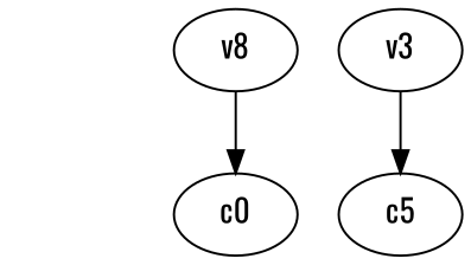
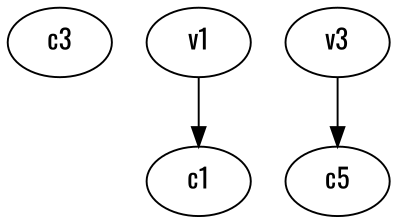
  strict digraph {
    fontname=Oswald
    node [fontname=Oswald]
    edge [fontname=Oswald weight=1]
-   v1 [label=v8]
-   c1 [label=c0]
+   c3
+   v1
+   c1
    n4 [label=c5]
    v3
    v1 -> c1
    v3 -> n4
  }
